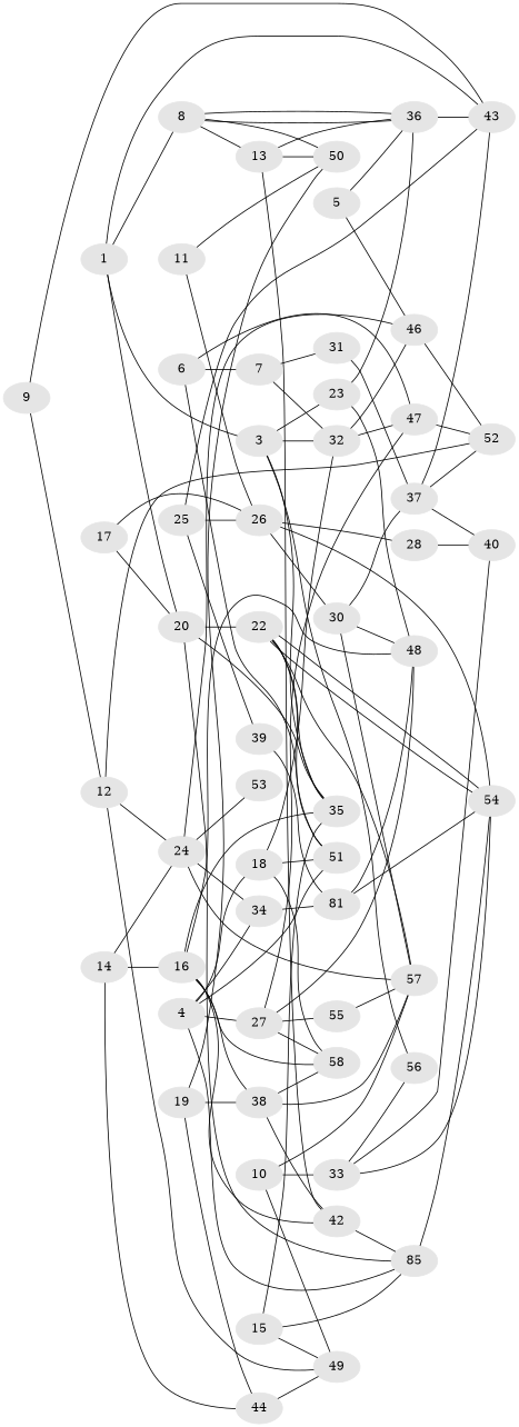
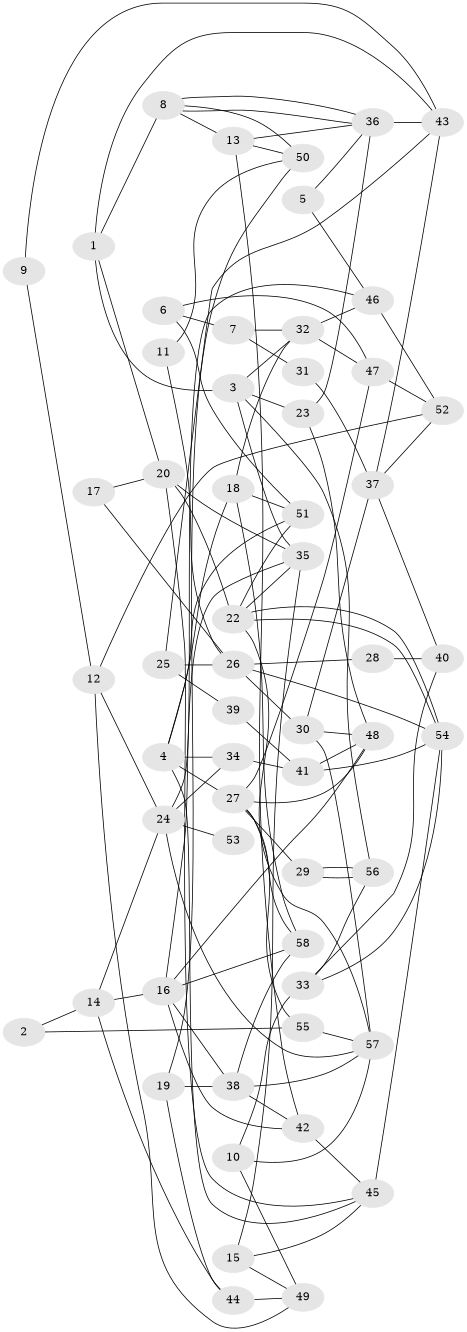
  graph {
    rankdir=LR
    node [color=gray90 style=filled]
    1
    3
    8
    20
    43
    23
    32
    35
    56
    36
    13
    50
-   45 [label=85]
+   45
    22
+   2
    14
    55
    24
    16
    44
    57
    48
    46
    47
    4
    18
    27
    34
    51
    58
-   41 [label=81]
+   29
+   41
    54
    5
    52
    6
    7
    31
    37
    42
    9
    12
    49
    10
    33
    40
    11
    26
    28
    30
    53
    38
    15
    17
    19
    25
    39
    1 -- 3
    1 -- 8
    1 -- 20
    1 -- 43
    3 -- 23
    3 -- 32
    3 -- 35
    3 -- 56
    8 -- 36
    8 -- 36
    8 -- 13
    8 -- 50
    20 -- 35
    20 -- 45
    20 -- 22
    23 -- 36
    23 -- 48
    32 -- 46
    32 -- 47
    36 -- 43
    13 -- 36
    13 -- 50
    13 -- 42
    45 -- 54
    22 -- 35
    22 -- 57
    22 -- 51
    22 -- 54
    22 -- 54
+   2 -- 14
+   2 -- 55
    14 -- 24
    14 -- 16
    14 -- 44
    55 -- 57
    24 -- 57
    24 -- 46
    24 -- 34
    24 -- 53
    16 -- 35
    16 -- 48
    16 -- 58
    16 -- 42
    16 -- 38
    44 -- 49
    46 -- 52
    47 -- 52
    4 -- 45
    4 -- 18
    4 -- 27
    4 -- 34
    4 -- 51
    18 -- 32
    18 -- 51
    18 -- 58
    27 -- 55
    27 -- 48
    27 -- 47
    27 -- 58
+   27 -- 29
    34 -- 41
+   29 -- 56
+   29 -- 56
    41 -- 48
    41 -- 54
    5 -- 36
    5 -- 46
    6 -- 47
    6 -- 51
    6 -- 7
    7 -- 32
    7 -- 31
    31 -- 37
    37 -- 43
    37 -- 52
    37 -- 40
    42 -- 45
    9 -- 43
    9 -- 12
    12 -- 24
    12 -- 52
    12 -- 49
    10 -- 57
    10 -- 49
    10 -- 33
    33 -- 56
    33 -- 54
    33 -- 40
    11 -- 50
    11 -- 26
    26 -- 54
    26 -- 28
    26 -- 30
    28 -- 40
    30 -- 57
    30 -- 48
    30 -- 37
    38 -- 57
    38 -- 58
    38 -- 42
    15 -- 35
    15 -- 45
    15 -- 49
    17 -- 20
    17 -- 26
    19 -- 50
    19 -- 44
    19 -- 38
    25 -- 43
    25 -- 26
    25 -- 39
    39 -- 41
  }
